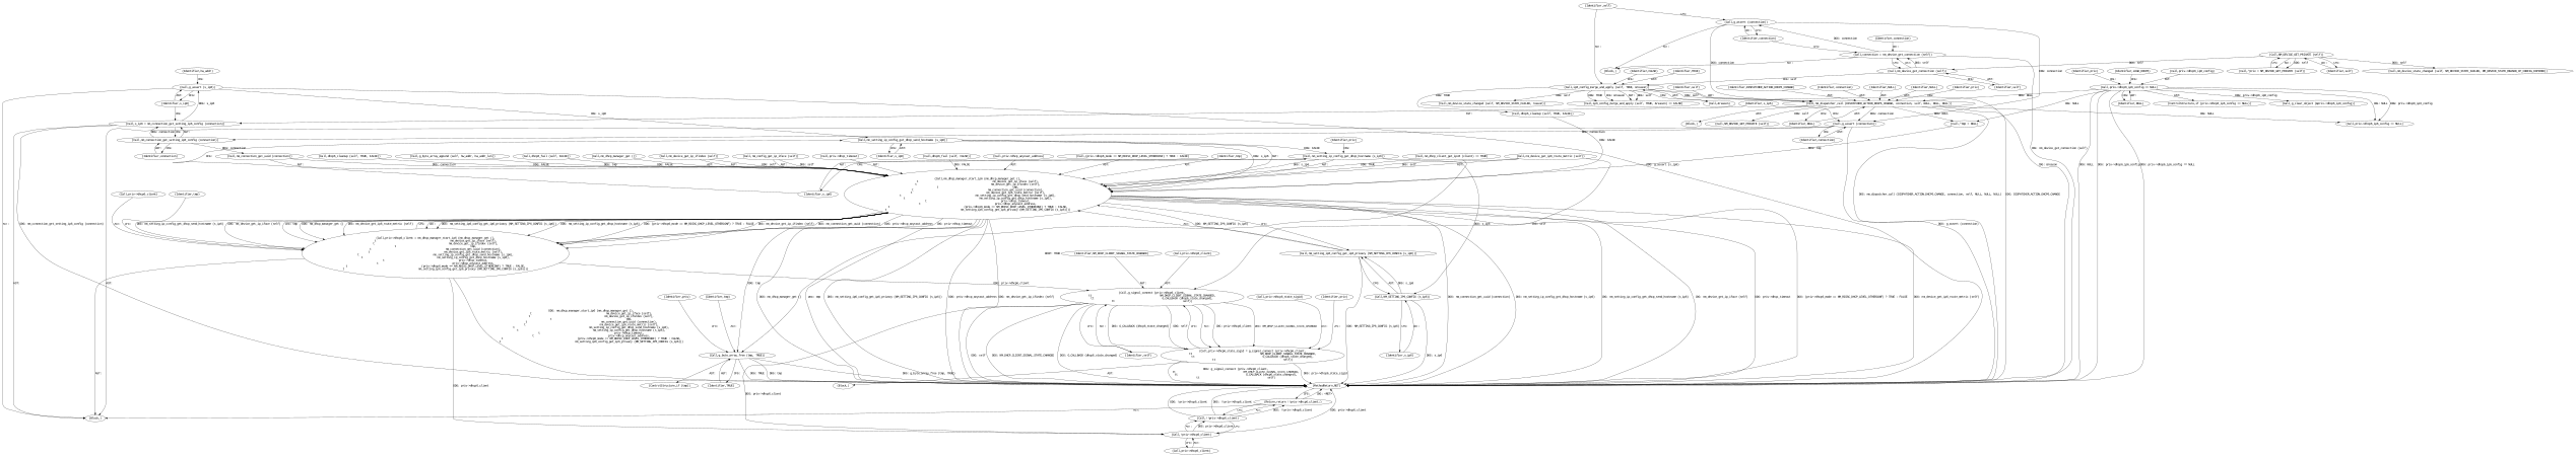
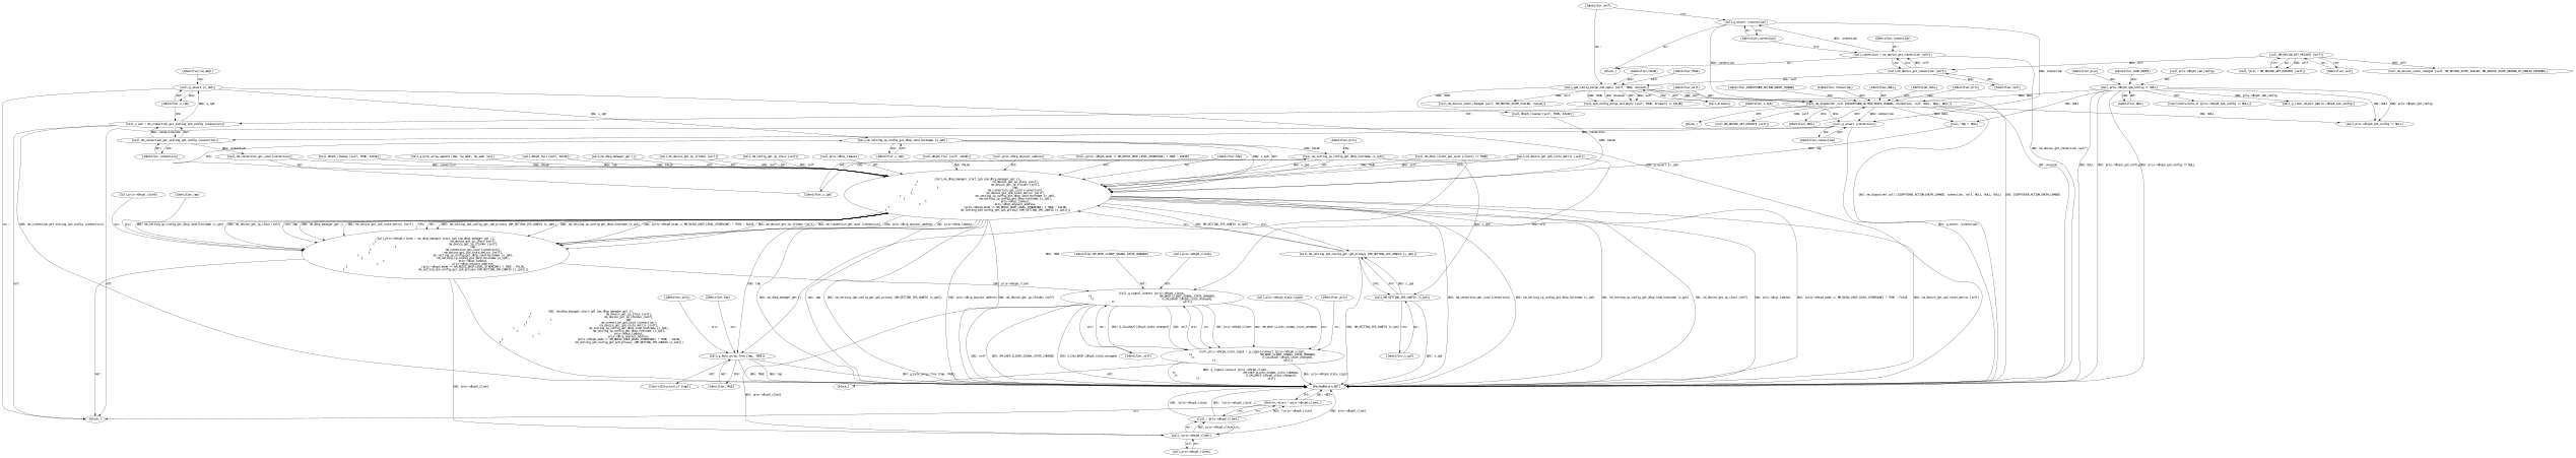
  digraph {
    fontname="Liberation Mono"
    node [fontname="Liberation Mono"]
    edge [fontname="Liberation Mono"]
    n1 [label="(Call,g_assert (s_ip6))"]
    n2 [label="(Call,nm_setting_ip_config_get_dhcp_send_hostname (s_ip6))"]
    n3 [label="(MethodReturn,RET)"]
    n4 [label="(Identifier,s_ip6)"]
    n5 [label="(Block,)"]
    n6 [label="(Call,nm_dhcp_manager_start_ip6 (nm_dhcp_manager_get (),\n\t                                                nm_device_get_ip_iface (self),\n\t                                                nm_device_get_ip_ifindex (self),\n\t                                                tmp,\n\t                                                nm_connection_get_uuid (connection),\n\t                                                nm_device_get_ip6_route_metric (self),\n\t                                                nm_setting_ip_config_get_dhcp_send_hostname (s_ip6),\n\t                                                nm_setting_ip_config_get_dhcp_hostname (s_ip6),\n\t                                                priv->dhcp_timeout,\n\t                                                priv->dhcp_anycast_address,\n\t                                                (priv->dhcp6_mode == NM_RDISC_DHCP_LEVEL_OTHERCONF) ? TRUE : FALSE,\n\t                                                nm_setting_ip6_config_get_ip6_privacy (NM_SETTING_IP6_CONFIG (s_ip6))))"]
    n7 [label="(Call,nm_setting_ip_config_get_dhcp_hostname (s_ip6))"]
    n8 [label="(Identifier,s_ip6)"]
    n9 [label="(Return,return !!priv->dhcp6_client;)"]
    n10 [label="(Call,s_ip6 = nm_connection_get_setting_ip6_config (connection))"]
    n11 [label="(Call,nm_connection_get_setting_ip6_config (connection))"]
    n12 [label="(Call,nm_connection_get_uuid (connection))"]
    n13 [label="(Identifier,connection)"]
    n14 [label="(Call,g_assert (connection))"]
    n15 [label="(Identifier,connection)"]
    n16 [label="(Call,g_assert (connection))"]
    n17 [label="(Call,nm_dispatcher_call (DISPATCHER_ACTION_DHCP6_CHANGE, connection, self, NULL, NULL, NULL))"]
    n18 [label="(Identifier,connection)"]
    n19 [label="(Block,)"]
    n20 [label="(Call,NM_DEVICE_GET_PRIVATE (self))"]
    n21 [label="(Call,priv->dhcp6_ip6_config == NULL)"]
    n22 [label="(Identifier,NULL)"]
    n23 [label="(Call,*tmp = NULL)"]
    n24 [label="(Block,)"]
    n25 [label="(Call,connection = nm_device_get_connection (self))"]
    n26 [label="(Call,nm_device_get_connection (self))"]
    n27 [label="(Call,ip6_config_merge_and_apply (self, TRUE, &reason))"]
    n28 [label="(Identifier,self)"]
    n29 [label="(Call,dhcp6_cleanup (self, TRUE, FALSE))"]
    n30 [label="(Call,nm_device_state_changed (self, NM_DEVICE_STATE_FAILED, reason))"]
    n31 [label="(Call,ip6_config_merge_and_apply (self, TRUE, &reason) == FALSE)"]
    n32 [label="(Call,&reason)"]
    n33 [label="(Call,NM_DEVICE_GET_PRIVATE (self))"]
    n34 [label="(Identifier,self)"]
    n35 [label="(Call,nm_device_state_changed (self, NM_DEVICE_STATE_FAILED, NM_DEVICE_STATE_REASON_IP_CONFIG_EXPIRED))"]
    n36 [label="(Call,*priv = NM_DEVICE_GET_PRIVATE (self))"]
    n37 [label="(Call,priv->dhcp6_ip6_config == NULL)"]
    n38 [label="(Identifier,NULL)"]
    n39 [label="(ControlStructure,if (priv->dhcp6_ip6_config == NULL))"]
    n40 [label="(Call,g_clear_object (&priv->dhcp6_ip6_config))"]
    n41 [label="(Call,priv->dhcp6_client = nm_dhcp_manager_start_ip6 (nm_dhcp_manager_get (),\n\t                                                nm_device_get_ip_iface (self),\n\t                                                nm_device_get_ip_ifindex (self),\n\t                                                tmp,\n\t                                                nm_connection_get_uuid (connection),\n\t                                                nm_device_get_ip6_route_metric (self),\n\t                                                nm_setting_ip_config_get_dhcp_send_hostname (s_ip6),\n\t                                                nm_setting_ip_config_get_dhcp_hostname (s_ip6),\n\t                                                priv->dhcp_timeout,\n\t                                                priv->dhcp_anycast_address,\n\t                                                (priv->dhcp6_mode == NM_RDISC_DHCP_LEVEL_OTHERCONF) ? TRUE : FALSE,\n\t                                                nm_setting_ip6_config_get_ip6_privacy (NM_SETTING_IP6_CONFIG (s_ip6))))"]
    n42 [label="(Call,g_byte_array_free (tmp, TRUE))"]
    n43 [label="(Call,nm_setting_ip6_config_get_ip6_privacy (NM_SETTING_IP6_CONFIG (s_ip6)))"]
    n44 [label="(Call,NM_SETTING_IP6_CONFIG (s_ip6))"]
    n45 [label="(Identifier,s_ip6)"]
    n46 [label="(Call,g_signal_connect (priv->dhcp6_client,\n\t\t                                            NM_DHCP_CLIENT_SIGNAL_STATE_CHANGED,\n\t\t                                            G_CALLBACK (dhcp6_state_changed),\n\t\t                                            self))"]
    n47 [label="(Call,!priv->dhcp6_client)"]
    n48 [label="(Identifier,TRUE)"]
    n49 [label="(ControlStructure,if (tmp))"]
    n50 [label="(Call,priv->dhcp6_state_sigid = g_signal_connect (priv->dhcp6_client,\n\t\t                                            NM_DHCP_CLIENT_SIGNAL_STATE_CHANGED,\n\t\t                                            G_CALLBACK (dhcp6_state_changed),\n\t\t                                            self))"]
    n51 [label="(Identifier,self)"]
    n52 [label="(Call,!!priv->dhcp6_client)"]
    n53 [label="(Call,priv->dhcp6_client)"]
    n54 [label="(Block,)"]
    n55 [label="(Identifier,s_ip6)"]
    n56 [label="(Identifier,DISPATCHER_ACTION_DHCP6_CHANGE)"]
    n57 [label="(Call,dhcp6_fail (self, FALSE))"]
    n58 [label="(Call,nm_dhcp_manager_get ())"]
    n59 [label="(Call,nm_device_get_ip_ifindex (self))"]
    n60 [label="(Identifier,NM_DHCP_CLIENT_SIGNAL_STATE_CHANGED)"]
    n61 [label="(Identifier,FALSE)"]
    n62 [label="(Call,nm_config_get_ip_iface (self))"]
    n63 [label="(Identifier,priv)"]
    n64 [label="(Identifier,LOGD_DHCP6)"]
    n65 [label="(Identifier,connection)"]
    n66 [label="(Call,priv->dhcp6_client)"]
    n67 [label="(Call,priv->dhcp6_state_sigid)"]
    n68 [label="(Call,nm_dhcp_client_get_ipv6 (client) == TRUE)"]
    n69 [label="(Identifier,s_ip6)"]
    n70 [label="(Call,priv->dhcp_timeout)"]
    n71 [label="(Call,dhcp6_fail (self, FALSE))"]
    n72 [label="(Call,priv->dhcp_anycast_address)"]
    n73 [label="(Call,priv->dhcp6_client)"]
    n74 [label="(Identifier,NULL)"]
    n75 [label="(Identifier,tmp)"]
    n76 [label="(Call,(priv->dhcp6_mode == NM_RDISC_DHCP_LEVEL_OTHERCONF) ? TRUE : FALSE)"]
    n77 [label="(Identifier,TRUE)"]
    n78 [label="(Identifier,tmp)"]
    n79 [label="(Identifier,NULL)"]
    n80 [label="(Call,priv->dhcp6_ip6_config)"]
    n81 [label="(Identifier,priv)"]
    n82 [label="(Identifier,priv)"]
    n83 [label="(Identifier,priv)"]
    n84 [label="(Identifier,connection)"]
    n85 [label="(Identifier,hw_addr)"]
    n86 [label="(Identifier,self)"]
    n87 [label="(Call,nm_device_get_ip6_route_metric (self))"]
    n88 [label="(Identifier,priv)"]
    n89 [label="(Call,dhcp6_cleanup (self, TRUE, FALSE))"]
    n90 [label="(Identifier,self)"]
    n91 [label="(Identifier,tmp)"]
-   n92 [label="(Call,g_byte_array_append (self, hw_addr, hw_addr_len))"]
+   n92 [label="(Call,g_byte_array_append (tmp, hw_addr, hw_addr_len))"]
    n1 -> n2 [label="DDG: s_ip6"]
    n1 -> n3 [label="DDG: g_assert (s_ip6)"]
    n1 -> n4 [label="CFG: "]
    n1 -> n5 [label="AST: "]
    n2 -> n6 [label="AST: "]
    n2 -> n6 [label="DDG: s_ip6"]
    n2 -> n7 [label="DDG: FALSE"]
    n2 -> n8 [label="CFG: "]
    n3 -> n9 [label="CFG: "]
    n4 -> n1 [label="AST: "]
    n4 -> n10 [label="CFG: "]
    n6 -> n3 [label="DDG: nm_device_get_ip_iface (self)"]
    n6 -> n3 [label="DDG: priv->dhcp_timeout"]
    n6 -> n3 [label="DDG: (priv->dhcp6_mode == NM_RDISC_DHCP_LEVEL_OTHERCONF) ? TRUE : FALSE"]
    n6 -> n3 [label="DDG: nm_device_get_ip6_route_metric (self)"]
    n6 -> n3 [label="DDG: nm_dhcp_manager_get ()"]
    n6 -> n3 [label="DDG: tmp"]
    n6 -> n3 [label="DDG: nm_setting_ip6_config_get_ip6_privacy (NM_SETTING_IP6_CONFIG (s_ip6))"]
    n6 -> n3 [label="DDG: priv->dhcp_anycast_address"]
    n6 -> n3 [label="DDG: nm_device_get_ip_ifindex (self)"]
    n6 -> n3 [label="DDG: nm_connection_get_uuid (connection)"]
    n6 -> n3 [label="DDG: nm_setting_ip_config_get_dhcp_hostname (s_ip6)"]
    n6 -> n3 [label="DDG: nm_setting_ip_config_get_dhcp_send_hostname (s_ip6)"]
    n6 -> n41 [label="AST: "]
    n6 -> n41 [label="DDG: nm_setting_ip6_config_get_ip6_privacy (NM_SETTING_IP6_CONFIG (s_ip6))"]
    n6 -> n41 [label="DDG: nm_setting_ip_config_get_dhcp_hostname (s_ip6)"]
    n6 -> n41 [label="DDG: (priv->dhcp6_mode == NM_RDISC_DHCP_LEVEL_OTHERCONF) ? TRUE : FALSE"]
    n6 -> n41 [label="DDG: nm_device_get_ip_ifindex (self)"]
    n6 -> n41 [label="DDG: nm_connection_get_uuid (connection)"]
    n6 -> n41 [label="DDG: priv->dhcp_anycast_address"]
    n6 -> n41 [label="DDG: priv->dhcp_timeout"]
    n6 -> n41 [label="DDG: nm_setting_ip_config_get_dhcp_send_hostname (s_ip6)"]
    n6 -> n41 [label="DDG: nm_device_get_ip_iface (self)"]
    n6 -> n41 [label="DDG: tmp"]
    n6 -> n41 [label="DDG: nm_dhcp_manager_get ()"]
    n6 -> n41 [label="DDG: nm_device_get_ip6_route_metric (self)"]
    n6 -> n42 [label="DDG: tmp"]
    n6 -> n43 [label="CFG: "]
    n7 -> n6 [label="AST: "]
    n7 -> n6 [label="DDG: s_ip6"]
    n7 -> n44 [label="DDG: s_ip6"]
    n7 -> n45 [label="CFG: "]
    n8 -> n2 [label="AST: "]
    n9 -> n3 [label="DDG: <RET>"]
    n9 -> n5 [label="AST: "]
    n9 -> n52 [label="CFG: "]
    n10 -> n1 [label="DDG: s_ip6"]
    n10 -> n3 [label="DDG: nm_connection_get_setting_ip6_config (connection)"]
    n10 -> n5 [label="AST: "]
    n10 -> n11 [label="CFG: "]
    n11 -> n10 [label="AST: "]
    n11 -> n10 [label="DDG: connection"]
    n11 -> n12 [label="DDG: connection"]
    n11 -> n13 [label="CFG: "]
    n12 -> n6 [label="AST: "]
    n12 -> n6 [label="DDG: connection"]
    n13 -> n11 [label="AST: "]
    n14 -> n3 [label="DDG: g_assert (connection)"]
    n14 -> n5 [label="AST: "]
    n14 -> n11 [label="DDG: connection"]
    n14 -> n15 [label="CFG: "]
    n15 -> n14 [label="AST: "]
    n16 -> n14 [label="DDG: connection"]
    n16 -> n17 [label="DDG: connection"]
    n16 -> n18 [label="CFG: "]
    n16 -> n19 [label="AST: "]
    n17 -> n3 [label="DDG: nm_dispatcher_call (DISPATCHER_ACTION_DHCP6_CHANGE, connection, self, NULL, NULL, NULL)"]
    n17 -> n3 [label="DDG: DISPATCHER_ACTION_DHCP6_CHANGE"]
    n17 -> n14 [label="DDG: connection"]
    n17 -> n20 [label="DDG: self"]
    n17 -> n21 [label="DDG: NULL"]
    n17 -> n22 [label="CFG: "]
    n17 -> n23 [label="DDG: NULL"]
    n17 -> n24 [label="AST: "]
    n18 -> n16 [label="AST: "]
    n18 -> n25 [label="CFG: "]
    n22 -> n17 [label="AST: "]
    n23 -> n6 [label="DDG: tmp"]
    n25 -> n3 [label="DDG: nm_device_get_connection (self)"]
    n25 -> n16 [label="DDG: connection"]
    n25 -> n19 [label="AST: "]
    n25 -> n26 [label="CFG: "]
    n26 -> n25 [label="AST: "]
    n26 -> n25 [label="DDG: self"]
    n26 -> n27 [label="DDG: self"]
    n26 -> n28 [label="CFG: "]
    n27 -> n3 [label="DDG: &reason"]
    n27 -> n17 [label="DDG: self"]
    n27 -> n29 [label="DDG: TRUE"]
    n27 -> n30 [label="DDG: self"]
    n27 -> n31 [label="AST: "]
    n27 -> n31 [label="DDG: self"]
    n27 -> n31 [label="DDG: TRUE"]
    n27 -> n31 [label="DDG: &reason"]
    n27 -> n32 [label="CFG: "]
    n28 -> n26 [label="AST: "]
    n29 -> n6 [label="DDG: FALSE"]
    n32 -> n27 [label="AST: "]
    n33 -> n26 [label="DDG: self"]
    n33 -> n34 [label="CFG: "]
    n33 -> n35 [label="DDG: self"]
    n33 -> n36 [label="AST: "]
    n33 -> n36 [label="DDG: self"]
    n34 -> n33 [label="AST: "]
    n36 -> n33 [label="CFG: "]
    n37 -> n3 [label="DDG: priv->dhcp6_ip6_config == NULL"]
    n37 -> n3 [label="DDG: NULL"]
    n37 -> n3 [label="DDG: priv->dhcp6_ip6_config"]
    n37 -> n17 [label="DDG: NULL"]
    n37 -> n21 [label="DDG: priv->dhcp6_ip6_config"]
    n37 -> n21 [label="DDG: NULL"]
    n37 -> n23 [label="DDG: NULL"]
    n37 -> n38 [label="CFG: "]
    n37 -> n39 [label="AST: "]
    n37 -> n40 [label="DDG: priv->dhcp6_ip6_config"]
    n38 -> n37 [label="AST: "]
    n41 -> n3 [label="DDG: nm_dhcp_manager_start_ip6 (nm_dhcp_manager_get (),\n\t                                                nm_device_get_ip_iface (self),\n\t                                                nm_device_get_ip_ifindex (self),\n\t                                                tmp,\n\t                                                nm_connection_get_uuid (connection),\n\t                                                nm_device_get_ip6_route_metric (self),\n\t                                                nm_setting_ip_config_get_dhcp_send_hostname (s_ip6),\n\t                                                nm_setting_ip_config_get_dhcp_hostname (s_ip6),\n\t                                                priv->dhcp_timeout,\n\t                                                priv->dhcp_anycast_address,\n\t                                                (priv->dhcp6_mode == NM_RDISC_DHCP_LEVEL_OTHERCONF) ? TRUE : FALSE,\n\t                                                nm_setting_ip6_config_get_ip6_privacy (NM_SETTING_IP6_CONFIG (s_ip6)))"]
    n41 -> n5 [label="AST: "]
    n41 -> n6 [label="CFG: "]
    n41 -> n46 [label="DDG: priv->dhcp6_client"]
    n41 -> n47 [label="DDG: priv->dhcp6_client"]
    n42 -> n3 [label="DDG: tmp"]
    n42 -> n3 [label="DDG: g_byte_array_free (tmp, TRUE)"]
    n42 -> n3 [label="DDG: TRUE"]
    n42 -> n48 [label="CFG: "]
    n42 -> n49 [label="AST: "]
    n43 -> n3 [label="DDG: NM_SETTING_IP6_CONFIG (s_ip6)"]
    n43 -> n6 [label="AST: "]
    n43 -> n6 [label="DDG: NM_SETTING_IP6_CONFIG (s_ip6)"]
    n43 -> n44 [label="CFG: "]
    n44 -> n3 [label="DDG: s_ip6"]
    n44 -> n43 [label="AST: "]
    n44 -> n43 [label="DDG: s_ip6"]
    n44 -> n55 [label="CFG: "]
    n45 -> n2 [label="CFG: "]
    n45 -> n7 [label="AST: "]
    n46 -> n3 [label="DDG: self"]
    n46 -> n3 [label="DDG: NM_DHCP_CLIENT_SIGNAL_STATE_CHANGED"]
    n46 -> n3 [label="DDG: G_CALLBACK (dhcp6_state_changed)"]
    n46 -> n47 [label="DDG: priv->dhcp6_client"]
    n46 -> n50 [label="AST: "]
    n46 -> n50 [label="DDG: priv->dhcp6_client"]
    n46 -> n50 [label="DDG: NM_DHCP_CLIENT_SIGNAL_STATE_CHANGED"]
    n46 -> n50 [label="DDG: G_CALLBACK (dhcp6_state_changed)"]
    n46 -> n50 [label="DDG: self"]
    n46 -> n51 [label="CFG: "]
    n47 -> n3 [label="DDG: priv->dhcp6_client"]
    n47 -> n52 [label="AST: "]
    n47 -> n52 [label="DDG: priv->dhcp6_client"]
    n47 -> n53 [label="CFG: "]
    n48 -> n42 [label="AST: "]
    n50 -> n3 [label="DDG: g_signal_connect (priv->dhcp6_client,\n\t\t                                            NM_DHCP_CLIENT_SIGNAL_STATE_CHANGED,\n\t\t                                            G_CALLBACK (dhcp6_state_changed),\n\t\t                                            self)"]
    n50 -> n3 [label="DDG: priv->dhcp6_state_sigid"]
    n50 -> n46 [label="CFG: "]
    n50 -> n54 [label="AST: "]
    n51 -> n46 [label="AST: "]
    n52 -> n3 [label="DDG: !priv->dhcp6_client"]
    n52 -> n3 [label="DDG: !!priv->dhcp6_client"]
    n52 -> n9 [label="AST: "]
    n52 -> n9 [label="DDG: !!priv->dhcp6_client"]
    n52 -> n47 [label="CFG: "]
    n53 -> n47 [label="AST: "]
    n55 -> n44 [label="AST: "]
    n56 -> n17 [label="AST: "]
    n57 -> n6 [label="DDG: FALSE"]
    n58 -> n6 [label="AST: "]
    n59 -> n6 [label="AST: "]
    n59 -> n6 [label="DDG: self"]
    n60 -> n46 [label="AST: "]
    n61 -> n27 [label="CFG: "]
    n62 -> n6 [label="AST: "]
    n62 -> n6 [label="DDG: self"]
    n63 -> n7 [label="CFG: "]
    n64 -> n37 [label="CFG: "]
    n65 -> n17 [label="AST: "]
    n66 -> n41 [label="AST: "]
    n67 -> n50 [label="AST: "]
    n68 -> n6 [label="DDG: TRUE"]
-   n68 -> n42 [label="DHCP: TRUE"]
+   n68 -> n42 [label="DDG: TRUE"]
    n69 -> n10 [label="AST: "]
    n69 -> n14 [label="CFG: "]
    n70 -> n6 [label="AST: "]
    n71 -> n6 [label="DDG: FALSE"]
    n72 -> n6 [label="AST: "]
    n73 -> n46 [label="AST: "]
    n74 -> n17 [label="AST: "]
    n75 -> n41 [label="CFG: "]
    n76 -> n6 [label="AST: "]
    n77 -> n27 [label="AST: "]
    n78 -> n6 [label="AST: "]
    n79 -> n17 [label="AST: "]
    n80 -> n37 [label="AST: "]
    n81 -> n37 [label="CFG: "]
    n82 -> n17 [label="CFG: "]
    n83 -> n50 [label="CFG: "]
    n84 -> n25 [label="AST: "]
    n85 -> n1 [label="CFG: "]
    n86 -> n17 [label="AST: "]
    n87 -> n6 [label="AST: "]
    n87 -> n6 [label="DDG: self"]
    n87 -> n46 [label="DDG: self"]
    n88 -> n42 [label="CFG: "]
    n89 -> n6 [label="DDG: FALSE"]
    n90 -> n16 [label="CFG: "]
    n90 -> n27 [label="AST: "]
    n91 -> n42 [label="AST: "]
    n92 -> n6 [label="DDG: tmp"]
  }
